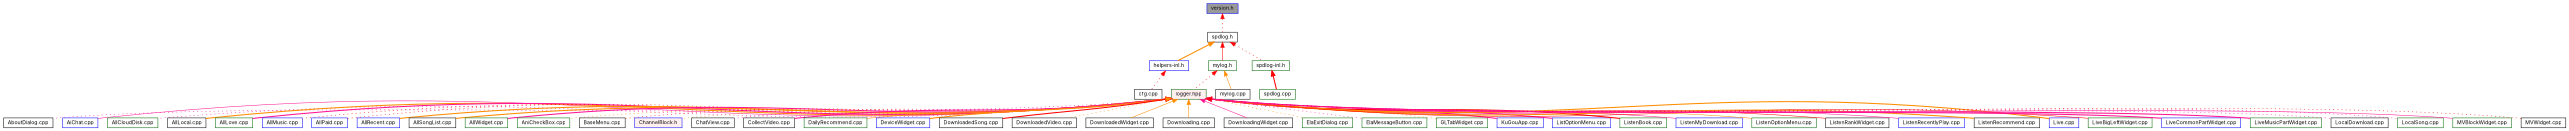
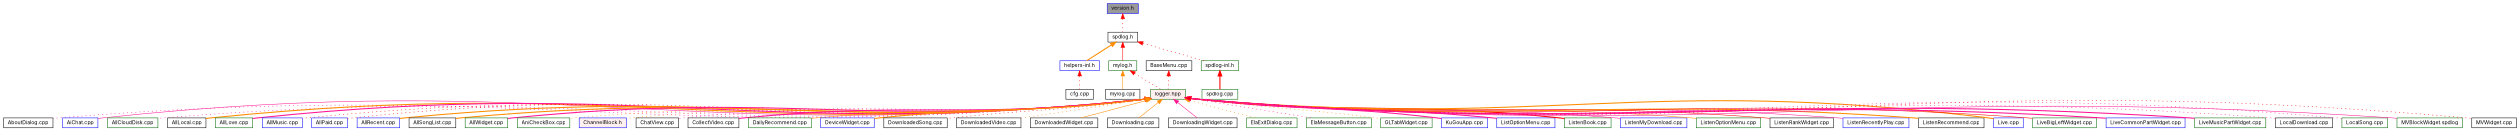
  digraph {
    fontname=Inter
    node [color=black fillcolor=white fontname=Inter fontsize=10 shape=box style=filled]
    edge [color=deeppink dir=back fontname=Inter fontsize=10 labelfontname=Helvetica labelfontsize=10 style=dotted]
    n1 [color=blue fillcolor=grey60 fontcolor=black height=0.2 label="version.h" width=0.4]
    n2 [height=0.2 label="spdlog.h" width=0.4]
    n3 [color=blue height=0.2 label="helpers-inl.h" width=0.4]
    n4 [color=darkgreen height=0.2 label="mylog.h" width=0.4]
    n5 [color=darkgreen height=0.2 label="spdlog-inl.h" width=0.4]
    n6 [height=0.2 label="cfg.cpp" width=0.4]
    n7 [color=darkgreen fillcolor="#FFF0F0" height=0.2 label="logger.hpp" width=0.4]
    n8 [height=0.2 label="mylog.cpp" width=0.4]
    n9 [color=darkgreen height=0.2 label="spdlog.cpp" width=0.4]
    n10 [height=0.2 label="AboutDialog.cpp" width=0.4]
    n11 [color=blue height=0.2 label="AiChat.cpp" width=0.4]
    n12 [color=darkgreen height=0.2 label="AllCloudDisk.cpp" width=0.4]
    n13 [height=0.2 label="AllLocal.cpp" width=0.4]
    n14 [color=darkgreen height=0.2 label="AllLove.cpp" width=0.4]
    n15 [color=blue height=0.2 label="AllMusic.cpp" width=0.4]
    n16 [color=blue height=0.2 label="AllPaid.cpp" width=0.4]
    n17 [color=blue height=0.2 label="AllRecent.cpp" width=0.4]
    n18 [height=0.2 label="AllSongList.cpp" width=0.4]
    n19 [color=darkgreen height=0.2 label="AllWidget.cpp" width=0.4]
    n20 [color=darkgreen height=0.2 label="AniCheckBox.cpp" width=0.4]
    n21 [height=0.2 label="BaseMenu.cpp" width=0.4]
    n22 [color=blue fillcolor="#FFF0F0" height=0.2 label="ChannelBlock.h" width=0.4]
    n23 [height=0.2 label="ChatView.cpp" width=0.4]
    n24 [height=0.2 label="CollectVideo.cpp" width=0.4]
    n25 [color=darkgreen height=0.2 label="DailyRecommend.cpp" width=0.4]
    n26 [color=blue height=0.2 label="DeviceWidget.cpp" width=0.4]
    n27 [height=0.2 label="DownloadedSong.cpp" width=0.4]
    n28 [height=0.2 label="DownloadedVideo.cpp" width=0.4]
    n29 [height=0.2 label="DownloadedWidget.cpp" width=0.4]
    n30 [height=0.2 label="Downloading.cpp" width=0.4]
    n31 [height=0.2 label="DownloadingWidget.cpp" width=0.4]
    n32 [color=darkgreen height=0.2 label="ElaExitDialog.cpp" width=0.4]
    n33 [color=darkgreen height=0.2 label="ElaMessageButton.cpp" width=0.4]
    n34 [color=darkgreen height=0.2 label="GLTabWidget.cpp" width=0.4]
    n35 [color=blue height=0.2 label="KuGouApp.cpp" width=0.4]
    n36 [color=blue height=0.2 label="ListOptionMenu.cpp" width=0.4]
    n37 [color=darkgreen height=0.2 label="ListenBook.cpp" width=0.4]
    n38 [color=blue height=0.2 label="ListenMyDownload.cpp" width=0.4]
    n39 [color=darkgreen height=0.2 label="ListenOptionMenu.cpp" width=0.4]
    n40 [height=0.2 label="ListenRankWidget.cpp" width=0.4]
    n41 [color=blue height=0.2 label="ListenRecentlyPlay.cpp" width=0.4]
    n42 [height=0.2 label="ListenRecommend.cpp" width=0.4]
    n43 [color=blue height=0.2 label="Live.cpp" width=0.4]
    n44 [color=darkgreen height=0.2 label="LiveBigLeftWidget.cpp" width=0.4]
    n45 [color=blue height=0.2 label="LiveCommonPartWidget.cpp" width=0.4]
    n46 [color=darkgreen height=0.2 label="LiveMusicPartWidget.cpp" width=0.4]
    n47 [height=0.2 label="LocalDownload.cpp" width=0.4]
    n48 [color=darkgreen height=0.2 label="LocalSong.cpp" width=0.4]
-   n49 [color=darkgreen height=0.2 label="MVBlockWidget.cpp" width=0.4]
+   n49 [color=darkgreen height=0.2 label="MVBlockWidget.spdlog" width=0.4]
    n50 [height=0.2 label="MVWidget.cpp" width=0.4]
    n1 -> n2 [color=red]
    n2 -> n3 [color=darkorange style=bold]
    n2 -> n4 [color=red style=solid]
    n2 -> n5 [color=red]
    n3 -> n6 [color=red]
    n4 -> n7 [color=red]
    n4 -> n8 [color=darkorange style=solid]
    n5 -> n9 [color=red style=bold]
    n7 -> n10
    n7 -> n11 [style=solid]
    n7 -> n12
    n7 -> n13 [color=darkorange style=bold]
    n7 -> n14 [style=bold]
    n7 -> n15 [color=red]
    n7 -> n16 [color=red]
    n7 -> n17 [color=darkorange style=bold]
    n7 -> n18 [color=darkorange style=bold]
    n7 -> n19 [style=bold]
    n7 -> n20 [color=darkorange]
-   n7 -> n21 [color=red]
+   n21 -> n7 [color=red]
    n7 -> n22 [color=darkorange]
    n7 -> n23
    n7 -> n24 [style=bold]
    n7 -> n25 [color=darkorange style=solid]
    n7 -> n26 [color=darkorange style=bold]
-   n7 -> n27 [color=red style=bold]
+   n7 -> n27 [color=red]
    n7 -> n28 [color=darkorange]
    n7 -> n29 [color=darkorange style=solid]
    n7 -> n30 [color=darkorange style=solid]
    n7 -> n31 [style=solid]
    n7 -> n32 [color=darkorange]
    n7 -> n33
    n7 -> n34 [color=darkorange]
    n7 -> n35 [style=bold]
    n7 -> n36 [style=bold]
    n7 -> n37 [color=red style=bold]
    n7 -> n38 [style=solid]
    n7 -> n39 [color=darkorange style=solid]
    n7 -> n40 [color=red style=solid]
    n7 -> n41 [style=solid]
    n7 -> n42 [color=darkorange style=bold]
    n7 -> n43 [color=darkorange style=bold]
    n7 -> n44 [color=red style=solid]
    n7 -> n45 [style=bold]
    n7 -> n46 [style=bold]
    n7 -> n47
    n7 -> n48
    n7 -> n49 [style=solid]
    n7 -> n50 [color=red]
  }
